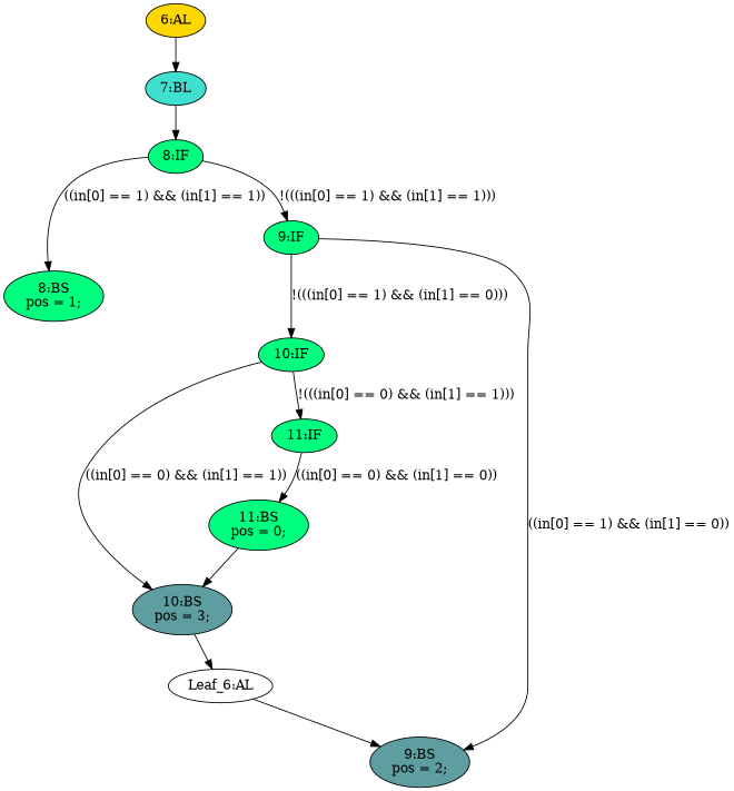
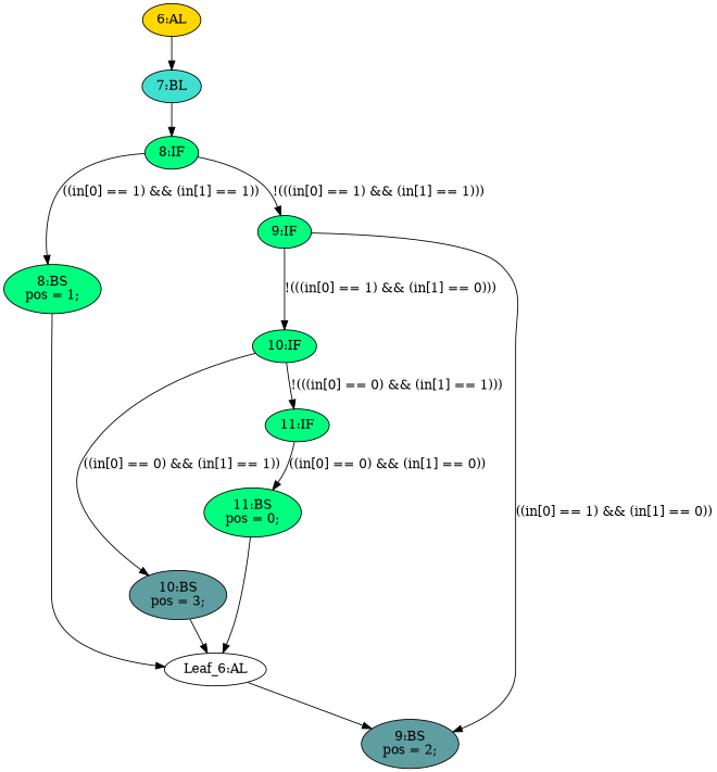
  strict digraph {
    node [fillcolor=springgreen statements="[]" style=filled typ=BlockingSubstitution]
    edge [cond="['in', 'in']" lineno=None]
    n1 [ast="<pyverilog.vparser.ast.BlockingSubstitution object at 0x7fbf6b93dc90>" fillcolor=cadetblue label="9:BS\npos = 2;" statements="[<pyverilog.vparser.ast.BlockingSubstitution object at 0x7fbf6b93dc90>]"]
    n2 [def_var="['pos']" label="Leaf_6:AL" fillcolor="" statements="" style="" typ=""]
    n3 [ast="<pyverilog.vparser.ast.Block object at 0x7fbf6b9b5110>" fillcolor=turquoise label="7:BL" typ=Block]
    n4 [ast="<pyverilog.vparser.ast.IfStatement object at 0x7fbf6b923e50>" label="8:IF" typ=IfStatement]
    n5 [ast="<pyverilog.vparser.ast.BlockingSubstitution object at 0x7fbf6b923650>" label="8:BS\npos = 1;" statements="[<pyverilog.vparser.ast.BlockingSubstitution object at 0x7fbf6b923650>]"]
    n6 [ast="<pyverilog.vparser.ast.IfStatement object at 0x7fbf6b93d510>" label="9:IF" typ=IfStatement]
    n7 [ast="<pyverilog.vparser.ast.IfStatement object at 0x7fbf6bc9ee10>" label="10:IF" typ=IfStatement]
    n8 [ast="<pyverilog.vparser.ast.IfStatement object at 0x7fbf6b598810>" label="11:IF" typ=IfStatement]
    n9 [ast="<pyverilog.vparser.ast.BlockingSubstitution object at 0x7fbf6b9a0990>" fillcolor=cadetblue label="10:BS\npos = 3;" statements="[<pyverilog.vparser.ast.BlockingSubstitution object at 0x7fbf6b9a0990>]"]
    n10 [ast="<pyverilog.vparser.ast.BlockingSubstitution object at 0x7fbf6b598fd0>" label="11:BS\npos = 0;" statements="[<pyverilog.vparser.ast.BlockingSubstitution object at 0x7fbf6b598fd0>]"]
    n11 [ast="<pyverilog.vparser.ast.Always object at 0x7fbf6b9b53d0>" clk_sens=False fillcolor=gold label="6:AL" sens="['in']" typ=Always use_var="['in']"]
    n2 -> n1 [cond="[]"]
    n3 -> n4 [cond="[]"]
    n4 -> n5 [label="((in[0] == 1) && (in[1] == 1))" lineno=8]
    n4 -> n6 [label="!(((in[0] == 1) && (in[1] == 1)))" lineno=8]
+   n5 -> n2 [cond="[]"]
    n6 -> n1 [label="((in[0] == 1) && (in[1] == 0))" lineno=9]
    n6 -> n7 [label="!(((in[0] == 1) && (in[1] == 0)))" lineno=9]
    n7 -> n8 [label="!(((in[0] == 0) && (in[1] == 1)))" lineno=10]
    n7 -> n9 [label="((in[0] == 0) && (in[1] == 1))" lineno=10]
    n8 -> n10 [label="((in[0] == 0) && (in[1] == 0))" lineno=11]
    n9 -> n2 [cond="[]"]
-   n10 -> n9 [cond="[]"]
+   n10 -> n2 [cond="[]"]
    n11 -> n3 [cond="[]"]
  }
